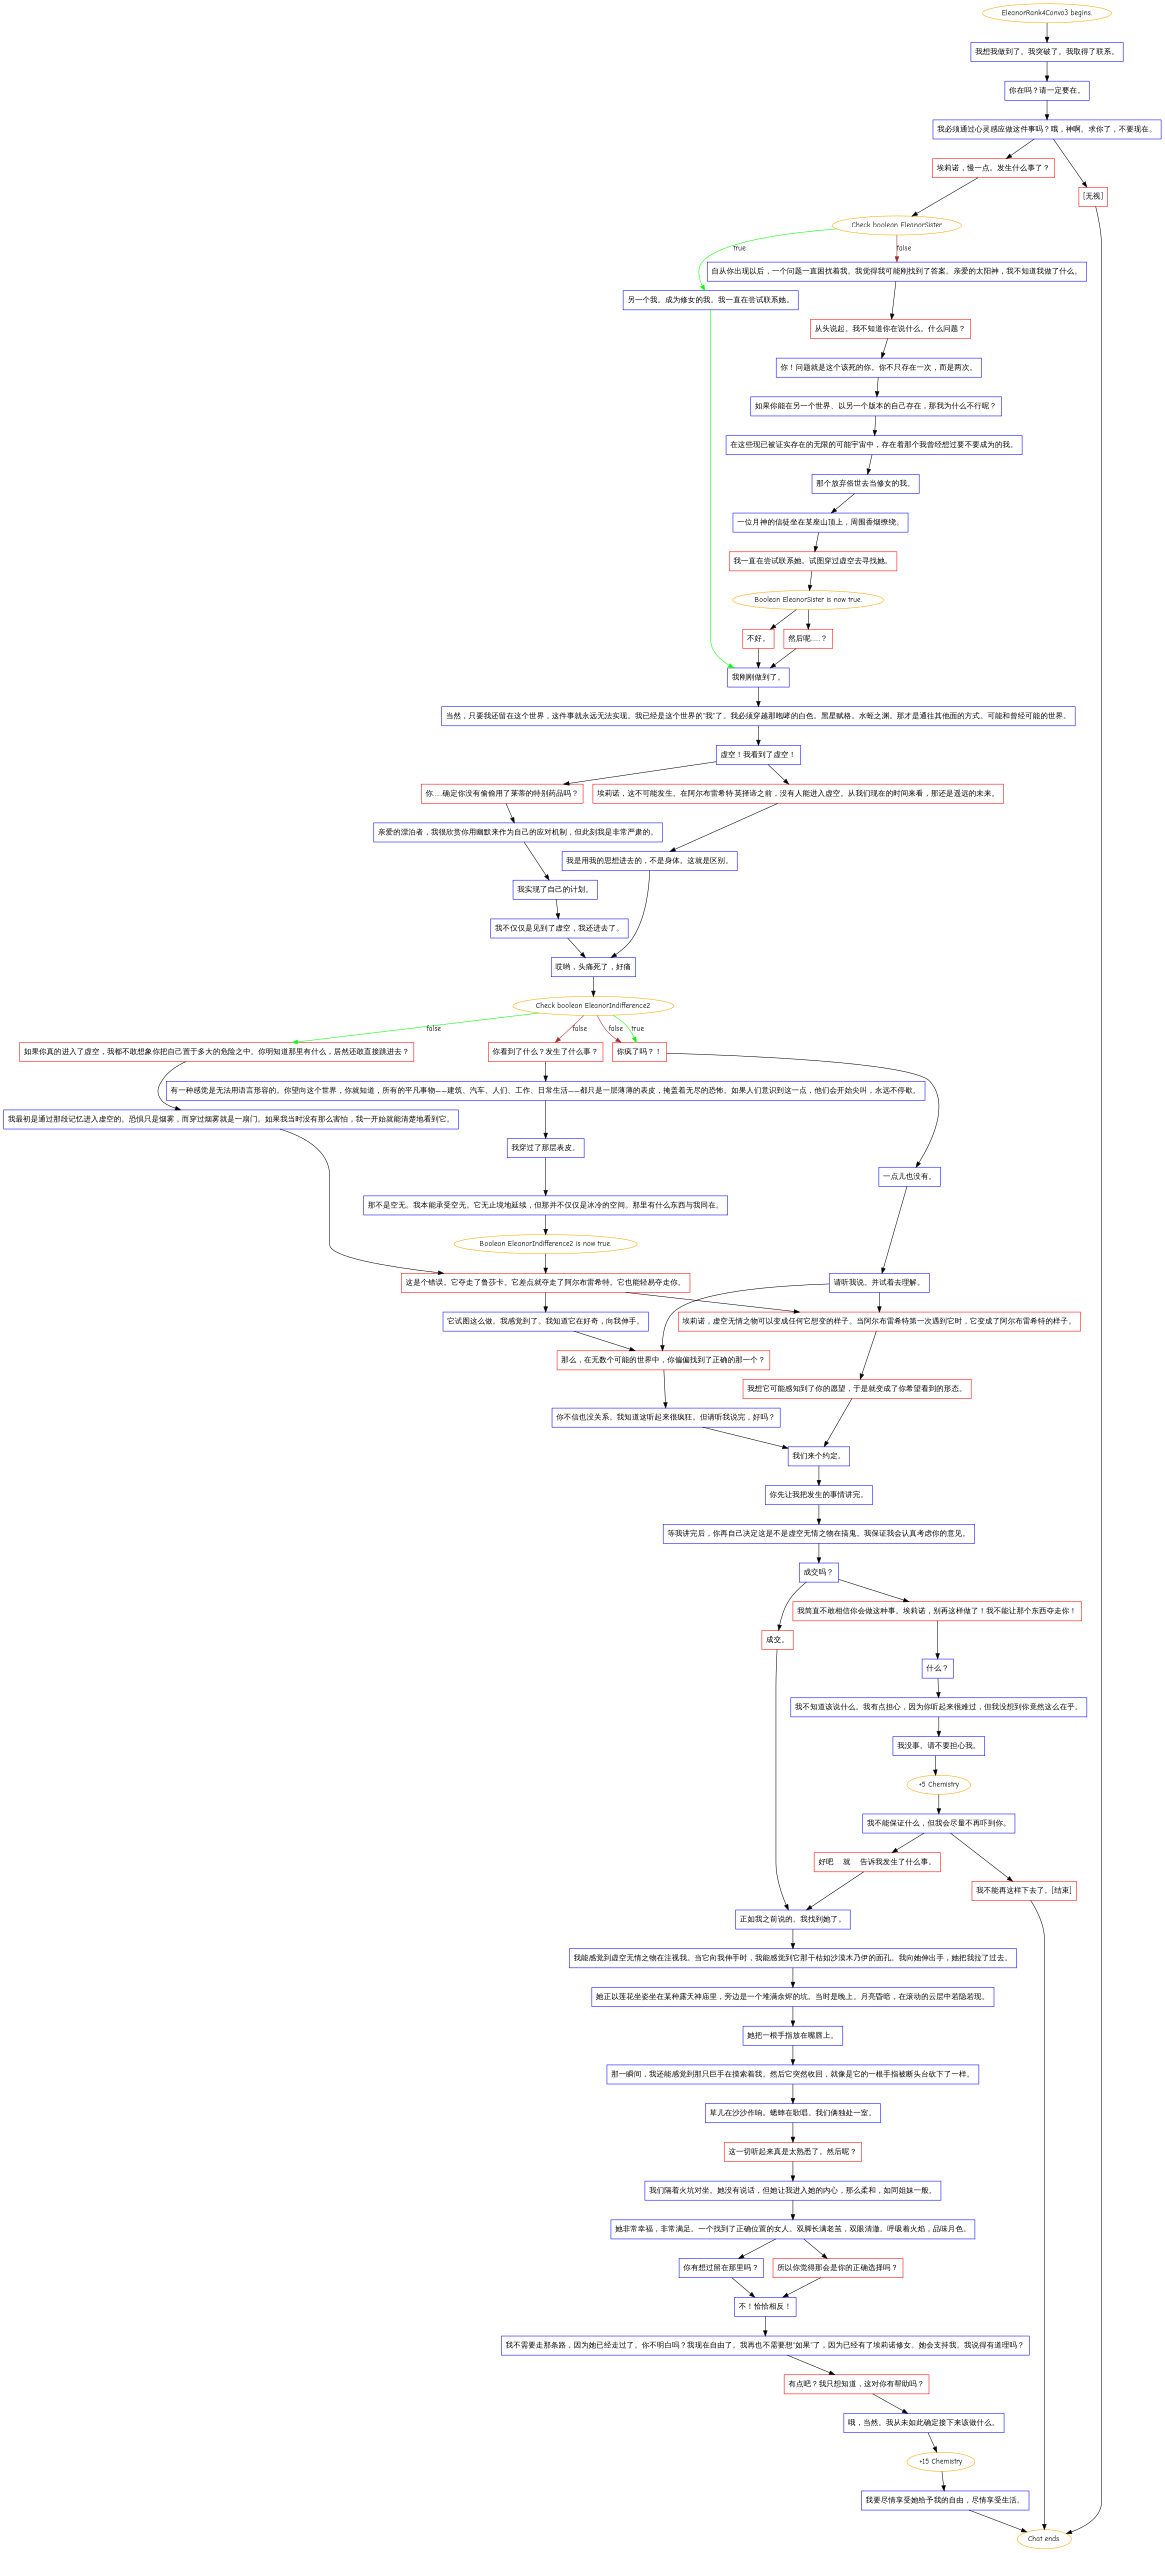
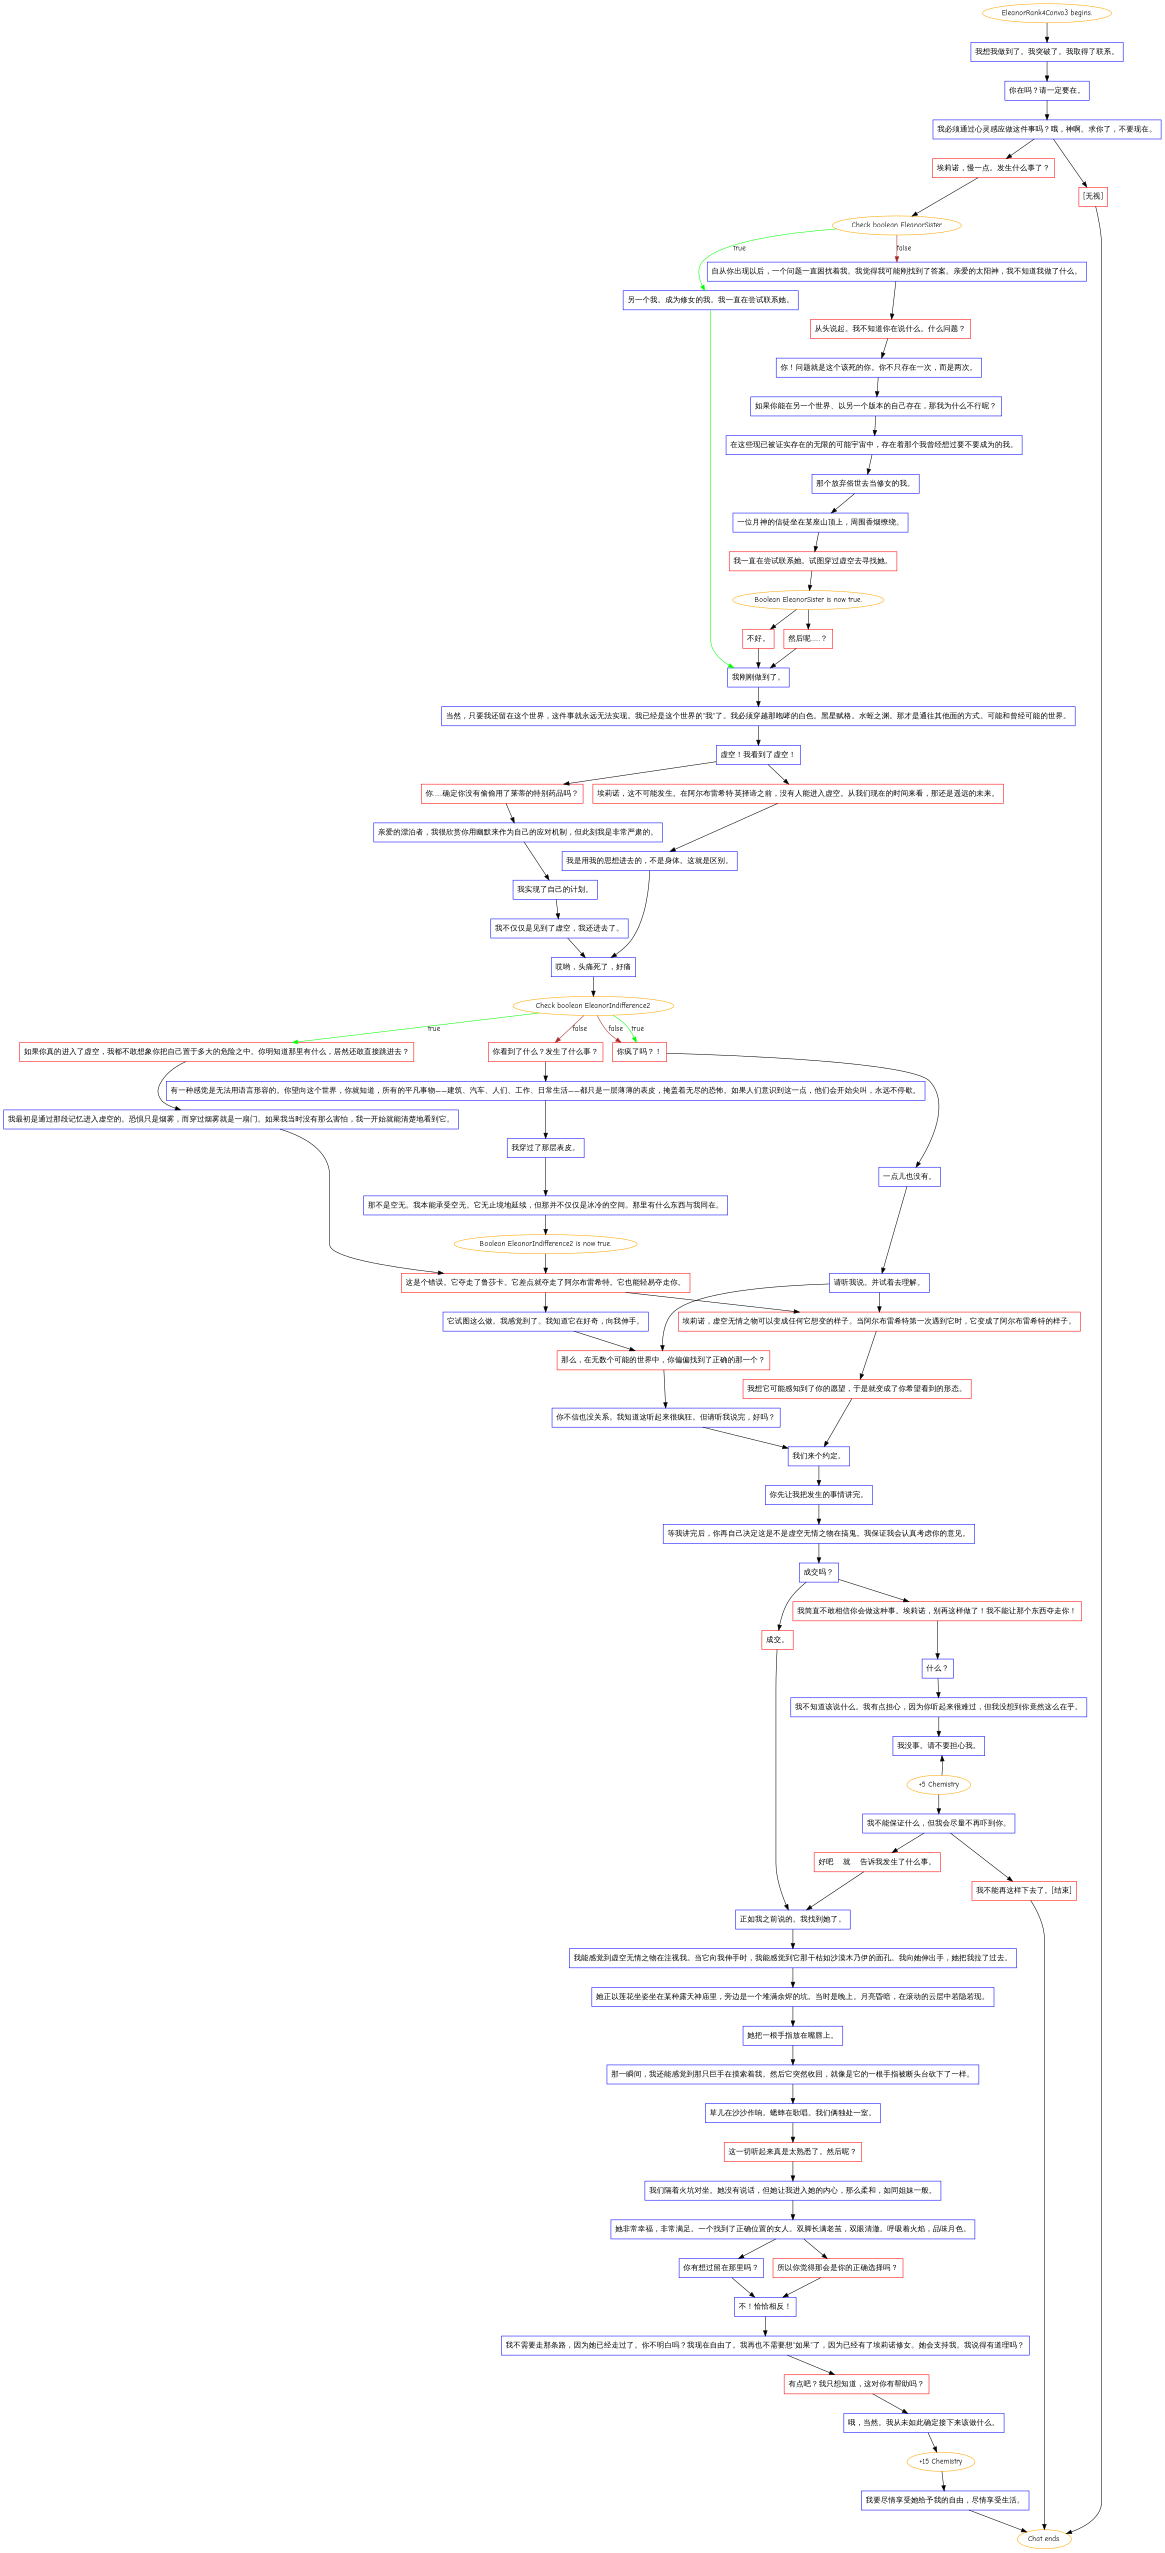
  digraph {
    fontname="Comic Neue"
    node [color=blue fontname="Comic Neue" shape=box]
    edge [fontname="Comic Neue"]
    "EleanorRank4Convo3 begins." [color=orange shape=""]
    n2 [label="我想我做到了。我突破了。我取得了联系。"]
    n3 [label="你在吗？请一定要在。"]
    n4 [label="我必须通过心灵感应做这件事吗？哦，神啊。求你了，不要现在。"]
    n5 [color=red label="埃莉诺，慢一点。发生什么事了？"]
    n6 [color=red label="[无视]"]
    n7 [color=orange label="Check boolean EleanorSister" shape=""]
    "Chat ends." [color=orange shape=""]
    n9 [label="另一个我。成为修女的我。我一直在尝试联系她。"]
    n10 [label="自从你出现以后，一个问题一直困扰着我。我觉得我可能刚找到了答案。亲爱的太阳神，我不知道我做了什么。"]
    n11 [label="我刚刚做到了。"]
    n12 [color=red label="从头说起。我不知道你在说什么。什么问题？"]
    n13 [label="当然，只要我还留在这个世界，这件事就永远无法实现。我已经是这个世界的“我”了。我必须穿越那咆哮的白色。黑星赋格。水蛭之渊。那才是通往其他面的方式。可能和曾经可能的世界。"]
    n14 [label="你！问题就是这个该死的你。你不只存在一次，而是两次。"]
    n15 [label="虚空！我看到了虚空！"]
    n16 [label="如果你能在另一个世界、以另一个版本的自己存在，那我为什么不行呢？"]
    n17 [color=red label="你……确定你没有偷偷用了莱蒂的特别药品吗？"]
    n18 [color=red label="埃莉诺，这不可能发生。在阿尔布雷希特·英择谛之前，没有人能进入虚空。从我们现在的时间来看，那还是遥远的未来。"]
    n19 [label="在这些现已被证实存在的无限的可能宇宙中，存在着那个我曾经想过要不要成为的我。"]
    n20 [label="亲爱的漂泊者，我很欣赏你用幽默来作为自己的应对机制，但此刻我是非常严肃的。"]
    n21 [label="我是用我的思想进去的，不是身体。这就是区别。"]
    n22 [label="那个放弃俗世去当修女的我。"]
    n23 [label="我实现了自己的计划。"]
    n24 [label="哎哟，头痛死了，好痛"]
    n25 [label="一位月神的信徒坐在某座山顶上，周围香烟缭绕。"]
    n26 [label="我不仅仅是见到了虚空，我还进去了。"]
    n27 [color=orange label="Check boolean EleanorIndifference2" shape=""]
    n28 [color=red label="我一直在尝试联系她。试图穿过虚空去寻找她。"]
    n29 [color=red label="如果你真的进入了虚空，我都不敢想象你把自己置于多大的危险之中。你明知道那里有什么，居然还敢直接跳进去？"]
    n30 [color=red label="你疯了吗？！"]
    n31 [color=red label="你看到了什么？发生了什么事？"]
    n32 [color=orange label="Boolean EleanorSister is now true." shape=""]
    n33 [label="我最初是通过那段记忆进入虚空的。恐惧只是烟雾，而穿过烟雾就是一扇门。如果我当时没有那么害怕，我一开始就能清楚地看到它。"]
    n34 [label="一点儿也没有。"]
    n35 [label="有一种感觉是无法用语言形容的。你望向这个世界，你就知道，所有的平凡事物——建筑、汽车、人们、工作、日常生活——都只是一层薄薄的表皮，掩盖着无尽的恐怖。如果人们意识到这一点，他们会开始尖叫，永远不停歇。"]
    n36 [color=red label="不好。"]
    n37 [color=red label="然后呢……？"]
    n38 [color=red label="这是个错误。它夺走了鲁莎卡。它差点就夺走了阿尔布雷希特。它也能轻易夺走你。"]
    n39 [label="请听我说。并试着去理解。"]
    n40 [label="我穿过了那层表皮。"]
    n41 [label="它试图这么做。我感觉到了。我知道它在好奇，向我伸手。"]
    n42 [color=red label="埃莉诺，虚空无情之物可以变成任何它想变的样子。当阿尔布雷希特第一次遇到它时，它变成了阿尔布雷希特的样子。"]
    n43 [color=red label="那么，在无数个可能的世界中，你偏偏找到了正确的那一个？"]
    n44 [label="那不是空无。我本能承受空无。它无止境地延续，但那并不仅仅是冰冷的空间。那里有什么东西与我同在。"]
    n45 [label="你不信也没关系。我知道这听起来很疯狂。但请听我说完，好吗？"]
    n46 [color=red label="我想它可能感知到了你的愿望，于是就变成了你希望看到的形态。"]
    n47 [color=orange label="Boolean EleanorIndifference2 is now true." shape=""]
    n48 [label="我们来个约定。"]
    n49 [label="你先让我把发生的事情讲完。"]
    n50 [label="等我讲完后，你再自己决定这是不是虚空无情之物在搞鬼。我保证我会认真考虑你的意见。"]
    n51 [label="成交吗？"]
    n52 [color=red label="成交。"]
    n53 [color=red label="我简直不敢相信你会做这种事。埃莉诺，别再这样做了！我不能让那个东西夺走你！"]
    n54 [label="正如我之前说的。我找到她了。"]
    n55 [label="什么？"]
    n56 [label="我能感觉到虚空无情之物在注视我。当它向我伸手时，我能感觉到它那干枯如沙漠木乃伊的面孔。我向她伸出手，她把我拉了过去。"]
    n57 [label="我不知道该说什么。我有点担心，因为你听起来很难过，但我没想到你竟然这么在乎。"]
    n58 [label="她正以莲花坐姿坐在某种露天神庙里，旁边是一个堆满余烬的坑。当时是晚上。月亮昏暗，在滚动的云层中若隐若现。"]
    n59 [label="我没事。请不要担心我。"]
    n60 [label="她把一根手指放在嘴唇上。"]
    n61 [color=orange label="+5 Chemistry" shape=""]
    n62 [label="那一瞬间，我还能感觉到那只巨手在摸索着我。然后它突然收回，就像是它的一根手指被断头台砍下了一样。"]
    n63 [label="我不能保证什么，但我会尽量不再吓到你。"]
    n64 [label="草儿在沙沙作响。蟋蟀在歌唱。我们俩独处一室。"]
    n65 [color=red label="好吧……就……告诉我发生了什么事。"]
    n66 [color=red label="我不能再这样下去了。[结束]"]
    n67 [color=red label="这一切听起来真是太熟悉了。然后呢？"]
    n68 [label="我们隔着火坑对坐。她没有说话，但她让我进入她的内心，那么柔和，如同姐妹一般。"]
    n69 [label="她非常幸福，非常满足。一个找到了正确位置的女人。双脚长满老茧，双眼清澈。呼吸着火焰，品味月色。"]
    n70 [color=red label="所以你觉得那会是你的正确选择吗？"]
    n71 [label="你有想过留在那里吗？"]
    n72 [label="不！恰恰相反！"]
    n73 [label="我不需要走那条路，因为她已经走过了。你不明白吗？我现在自由了。我再也不需要想“如果”了，因为已经有了埃莉诺修女。她会支持我。我说得有道理吗？"]
    n74 [color=red label="有点吧？我只想知道，这对你有帮助吗？"]
    n75 [label="哦，当然。我从未如此确定接下来该做什么。"]
    n76 [color=orange label="+15 Chemistry" shape=""]
    n77 [label="我要尽情享受她给予我的自由，尽情享受生活。"]
    "EleanorRank4Convo3 begins." -> n2
    n2 -> n3
    n3 -> n4
    n4 -> n5
    n4 -> n6
    n5 -> n7
    n6 -> "Chat ends."
    n7 -> n9 [color=green label=true]
    n7 -> n10 [color=brown label=false]
    n9 -> n11 [color=green]
    n10 -> n12
    n11 -> n13
    n12 -> n14
    n13 -> n15
    n14 -> n16
    n15 -> n17
    n15 -> n18
    n16 -> n19
    n17 -> n20
    n18 -> n21
    n19 -> n22
    n20 -> n23
    n21 -> n24
    n22 -> n25
    n23 -> n26
    n24 -> n27
    n25 -> n28
    n26 -> n24
-   n27 -> n29 [color=green label=false]
+   n27 -> n29 [color=green label=true]
    n27 -> n30 [color=green label=true]
    n27 -> n30 [color=brown label=false]
    n27 -> n31 [color=brown label=false]
    n28 -> n32
    n29 -> n33
    n30 -> n34
    n31 -> n35
    n32 -> n36
    n32 -> n37
    n33 -> n38
    n34 -> n39
    n35 -> n40
    n36 -> n11
    n37 -> n11
    n38 -> n41
    n38 -> n42
    n39 -> n42
    n39 -> n43
    n40 -> n44
    n41 -> n43
    n42 -> n46
    n43 -> n45
    n44 -> n47
    n45 -> n48
    n46 -> n48
    n47 -> n38
    n48 -> n49
    n49 -> n50
    n50 -> n51
    n51 -> n52
    n51 -> n53
    n52 -> n54
    n53 -> n55
    n54 -> n56
    n55 -> n57
    n56 -> n58
    n57 -> n59
    n58 -> n60
-   n59 -> n61
+   n61 -> n59
    n60 -> n62
    n61 -> n63
    n62 -> n64
    n63 -> n65
    n63 -> n66
    n64 -> n67
    n65 -> n54
    n66 -> "Chat ends."
    n67 -> n68
    n68 -> n69
    n69 -> n70
    n69 -> n71
    n70 -> n72
    n71 -> n72
    n72 -> n73
    n73 -> n74
    n74 -> n75
    n75 -> n76
    n76 -> n77
    n77 -> "Chat ends."
  }
